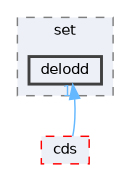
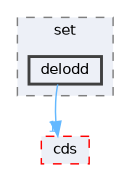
  digraph {
    compound=true
    node [fillcolor="#edf0f7" fontname=Helvetica fontsize=10 shape=box]
    n1 [color=grey25 height=0.2 label=delodd style="filled,bold" width=0.4]
    n2 [color=red height=0.2 label=cds style="filled,dashed" width=0.4]
    subgraph cluster_1 {
      bgcolor="#edf0f7"
      fontname=Helvetica
      fontsize=10
      label=set
      pencolor=grey50
      style="filled,dashed"
      n1
    }
-   n2 -> n1 [color=steelblue1 fontcolor=steelblue1 fontname=Helvetica fontsize=10 headlabel=1 labeldistance=1.5 labelfontname=Helvetica labelfontsize=10]
+   n1 -> n2 [color=steelblue1 fontcolor=steelblue1 fontname=Helvetica fontsize=10 headlabel=1 labeldistance=1.5 labelfontname=Helvetica labelfontsize=10]
  }
